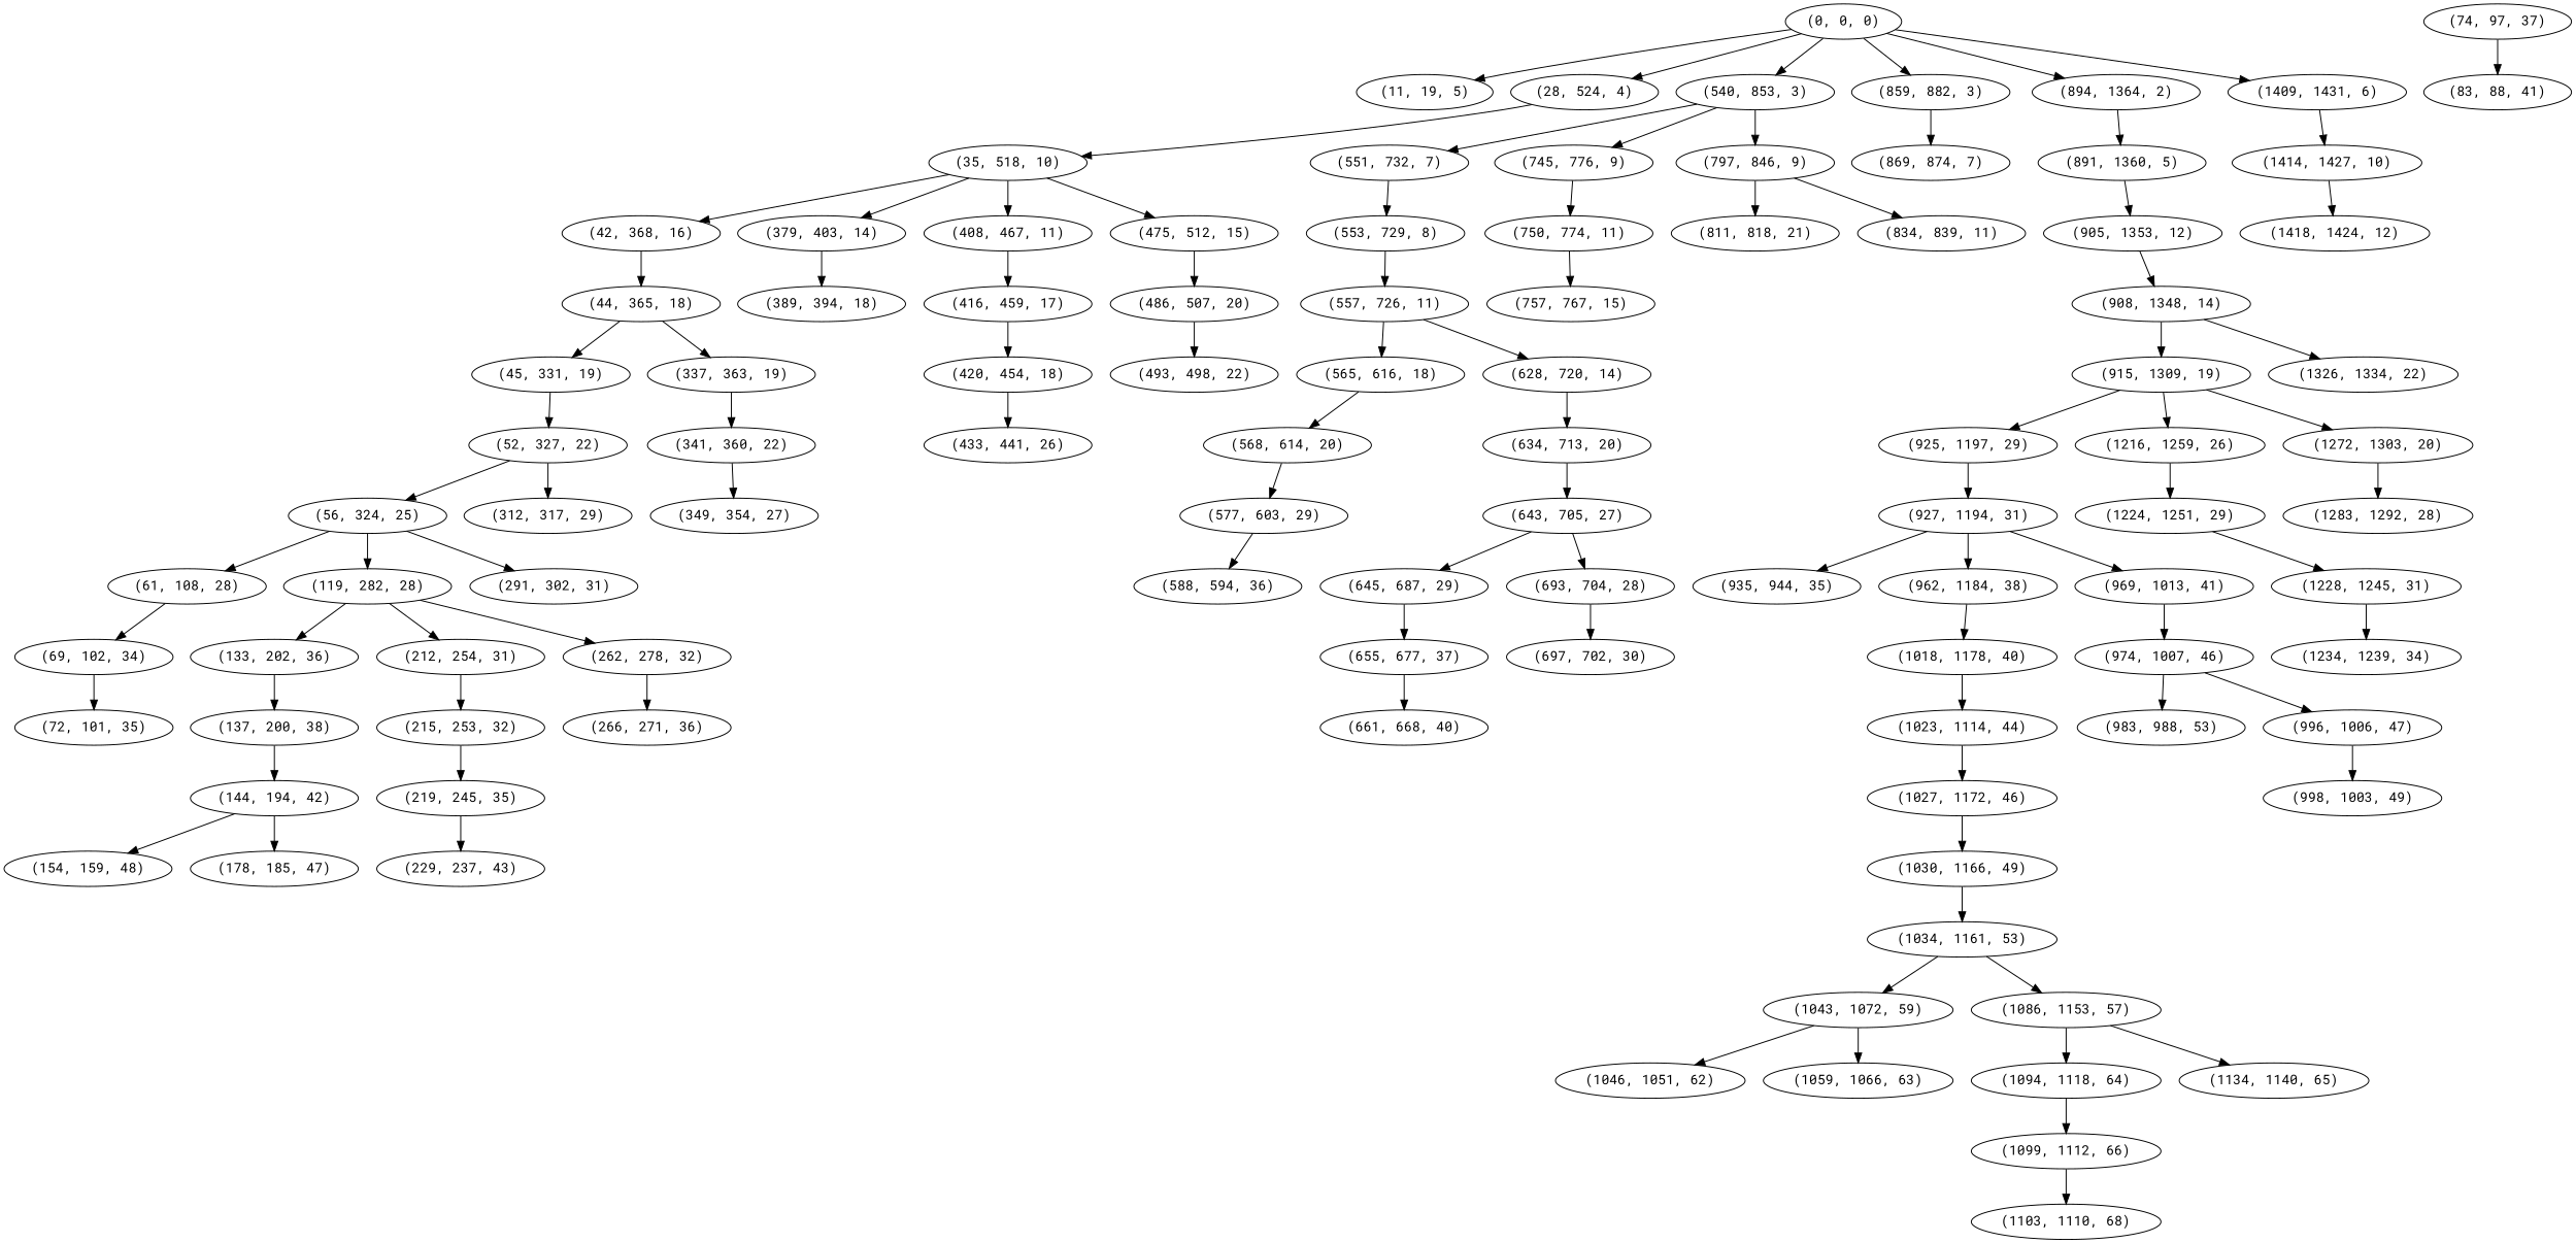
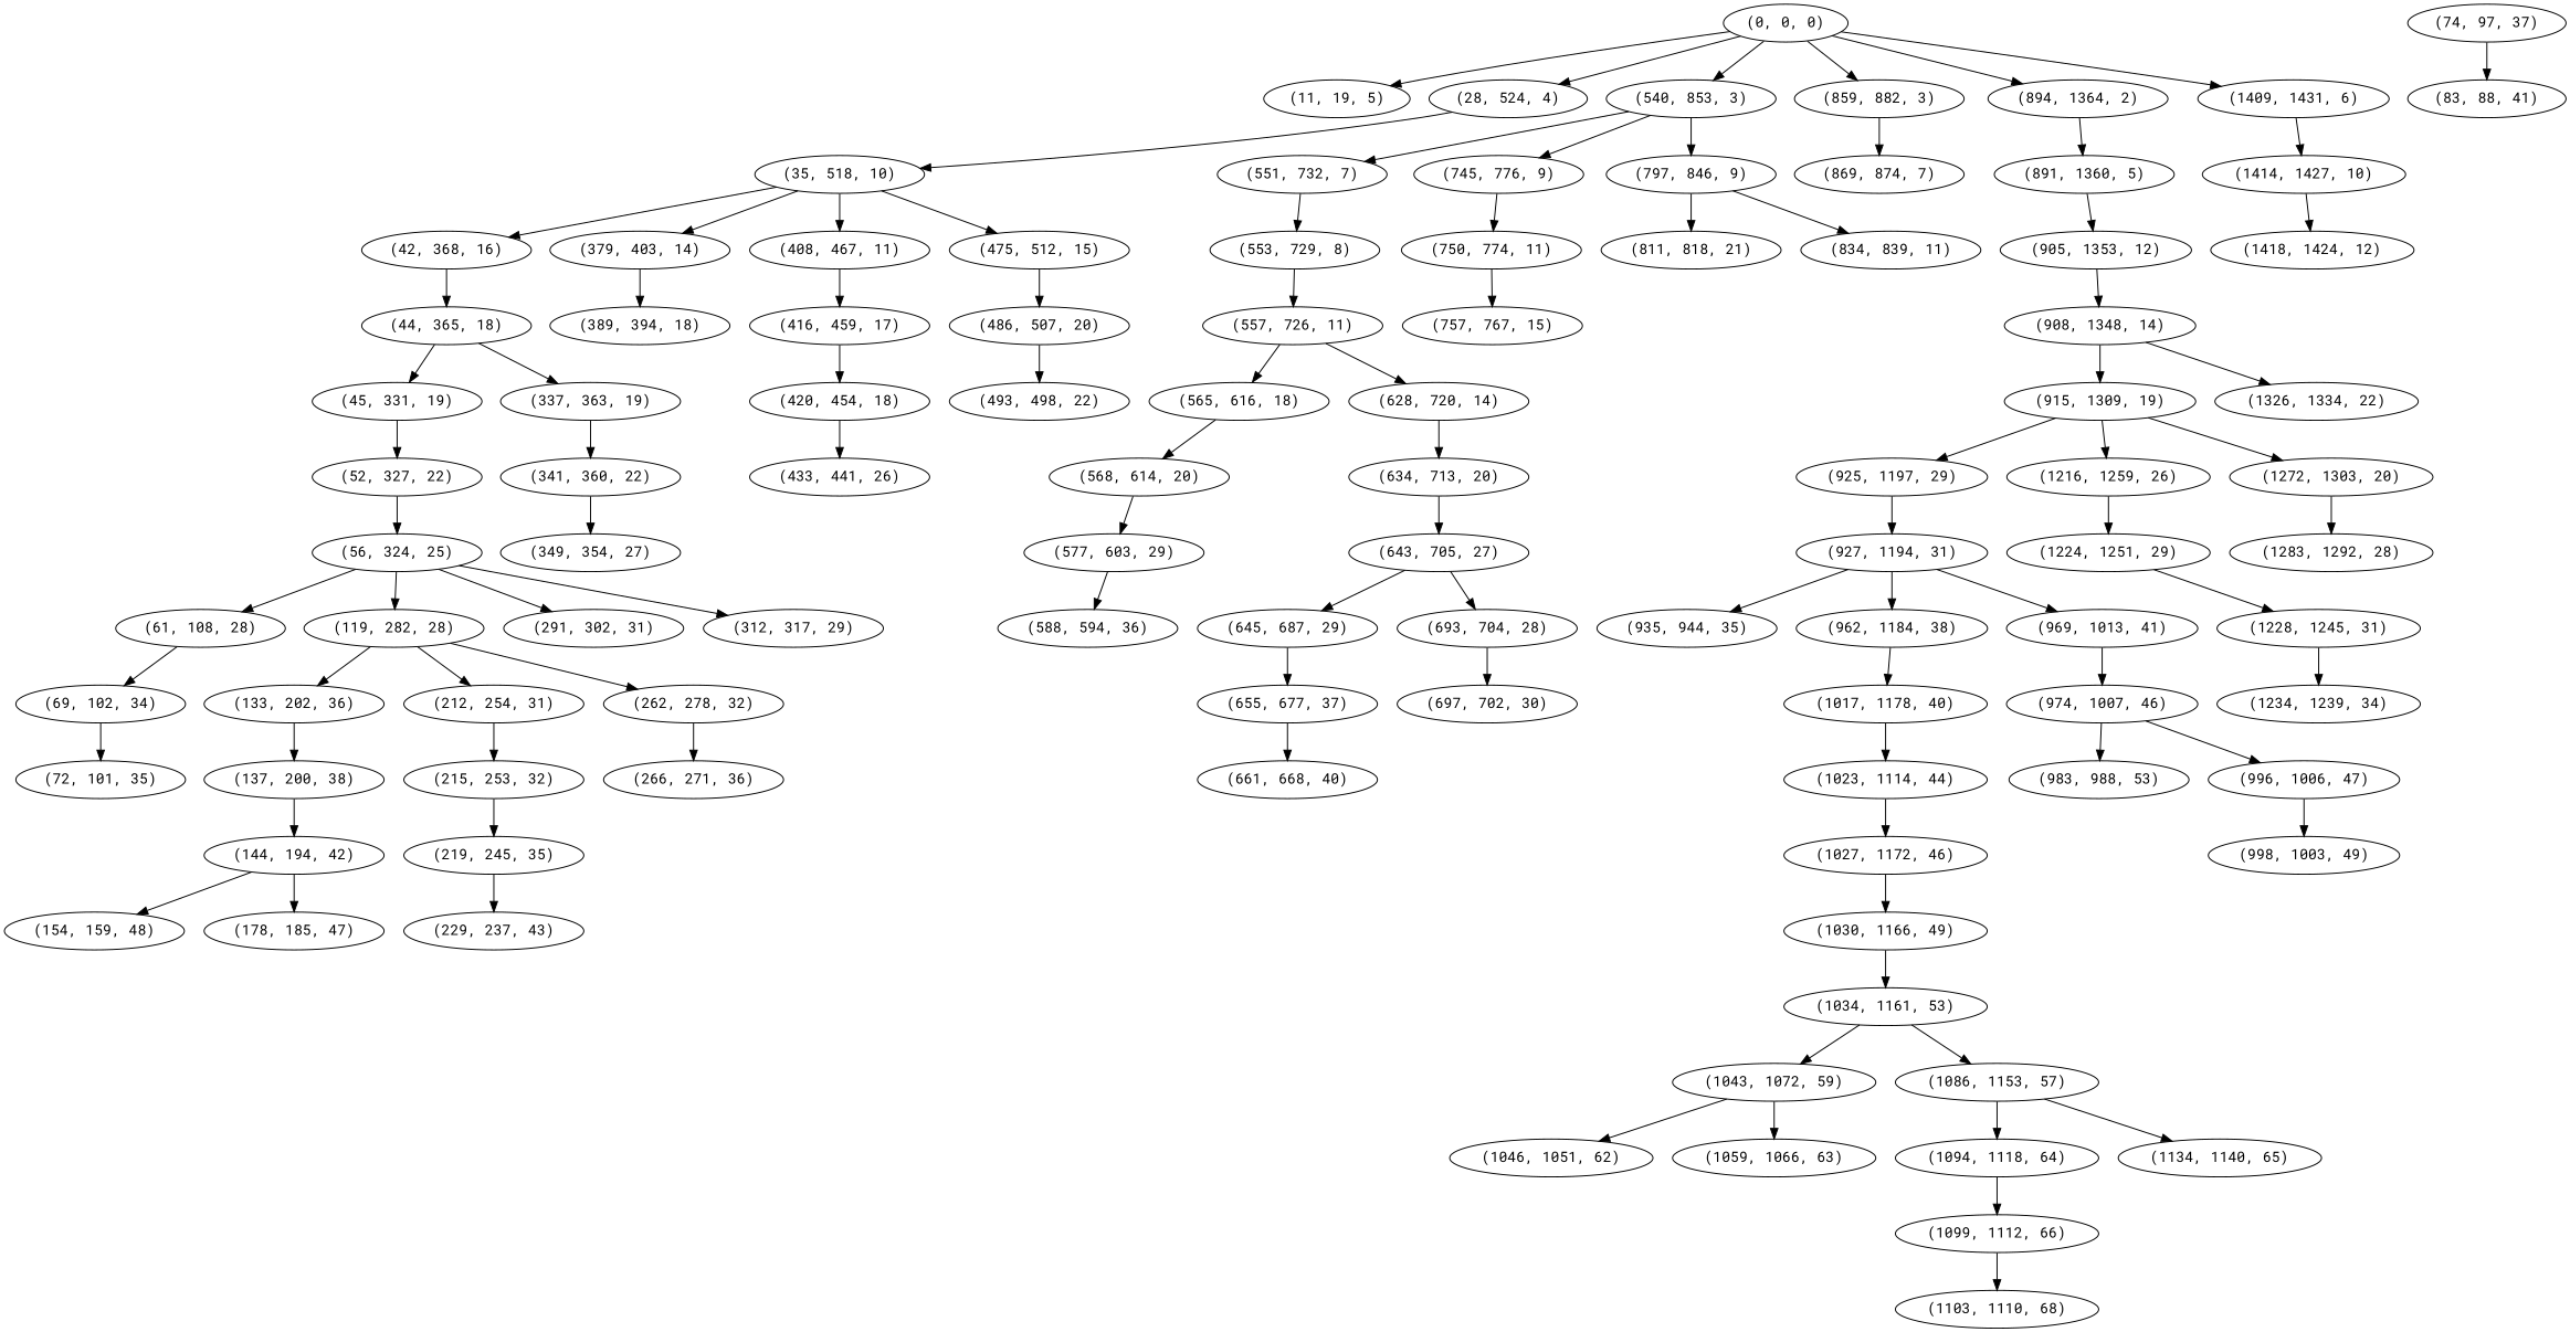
  digraph {
    fontname="Roboto Mono"
    node [fontname="Roboto Mono"]
    edge [fontname="Roboto Mono"]
    "(0, 0, 0)"
    "(11, 19, 5)"
    "(28, 524, 4)"
    "(540, 853, 3)"
    "(859, 882, 3)"
    "(894, 1364, 2)"
    "(1409, 1431, 6)"
    "(35, 518, 10)"
    "(551, 732, 7)"
    "(745, 776, 9)"
    "(797, 846, 9)"
    "(869, 874, 7)"
    n13 [label="(891, 1360, 5)"]
    "(1414, 1427, 10)"
    "(42, 368, 16)"
    "(379, 403, 14)"
    "(408, 467, 11)"
    "(475, 512, 15)"
    "(44, 365, 18)"
    "(389, 394, 18)"
    "(416, 459, 17)"
    "(486, 507, 20)"
    "(45, 331, 19)"
    "(337, 363, 19)"
    "(52, 327, 22)"
    "(341, 360, 22)"
    "(56, 324, 25)"
    "(61, 108, 28)"
    "(119, 282, 28)"
    "(291, 302, 31)"
    "(312, 317, 29)"
    "(69, 102, 34)"
    "(133, 202, 36)"
    "(212, 254, 31)"
    "(262, 278, 32)"
    "(72, 101, 35)"
    "(74, 97, 37)"
    "(83, 88, 41)"
    "(137, 200, 38)"
    "(215, 253, 32)"
    "(266, 271, 36)"
    "(144, 194, 42)"
    "(154, 159, 48)"
    "(178, 185, 47)"
    "(219, 245, 35)"
    "(229, 237, 43)"
    "(349, 354, 27)"
    "(420, 454, 18)"
    "(433, 441, 26)"
    "(493, 498, 22)"
    "(553, 729, 8)"
    "(750, 774, 11)"
    "(811, 818, 21)"
    "(834, 839, 11)"
    "(557, 726, 11)"
    "(565, 616, 18)"
    "(628, 720, 14)"
    "(568, 614, 20)"
    "(634, 713, 20)"
    "(577, 603, 29)"
    "(588, 594, 36)"
    "(643, 705, 27)"
    "(645, 687, 29)"
    "(693, 704, 28)"
    "(655, 677, 37)"
    "(697, 702, 30)"
    "(661, 668, 40)"
    "(757, 767, 15)"
    "(905, 1353, 12)"
    "(908, 1348, 14)"
    "(915, 1309, 19)"
    "(1326, 1334, 22)"
    "(925, 1197, 29)"
    "(1216, 1259, 26)"
    "(1272, 1303, 20)"
    "(927, 1194, 31)"
    "(1224, 1251, 29)"
    "(1283, 1292, 28)"
    "(935, 944, 35)"
    "(962, 1184, 38)"
    "(969, 1013, 41)"
-   "(1018, 1178, 40)"
+   "(1018, 1178, 40)" [label="(1017, 1178, 40)"]
    "(974, 1007, 46)"
    n84 [label="(1023, 1114, 44)"]
    "(983, 988, 53)"
    "(996, 1006, 47)"
    "(998, 1003, 49)"
    "(1027, 1172, 46)"
    "(1030, 1166, 49)"
    "(1034, 1161, 53)"
    "(1043, 1072, 59)"
    "(1086, 1153, 57)"
    "(1046, 1051, 62)"
    "(1059, 1066, 63)"
    "(1094, 1118, 64)"
    "(1134, 1140, 65)"
    "(1099, 1112, 66)"
    "(1103, 1110, 68)"
    "(1228, 1245, 31)"
    "(1234, 1239, 34)"
    "(1418, 1424, 12)"
    "(0, 0, 0)" -> "(11, 19, 5)"
    "(0, 0, 0)" -> "(28, 524, 4)"
    "(0, 0, 0)" -> "(540, 853, 3)"
    "(0, 0, 0)" -> "(859, 882, 3)"
    "(0, 0, 0)" -> "(894, 1364, 2)"
    "(0, 0, 0)" -> "(1409, 1431, 6)"
    "(28, 524, 4)" -> "(35, 518, 10)"
    "(540, 853, 3)" -> "(551, 732, 7)"
    "(540, 853, 3)" -> "(745, 776, 9)"
    "(540, 853, 3)" -> "(797, 846, 9)"
    "(859, 882, 3)" -> "(869, 874, 7)"
    "(894, 1364, 2)" -> n13
    "(1409, 1431, 6)" -> "(1414, 1427, 10)"
    "(35, 518, 10)" -> "(42, 368, 16)"
    "(35, 518, 10)" -> "(379, 403, 14)"
    "(35, 518, 10)" -> "(408, 467, 11)"
    "(35, 518, 10)" -> "(475, 512, 15)"
    "(551, 732, 7)" -> "(553, 729, 8)"
    "(745, 776, 9)" -> "(750, 774, 11)"
    "(797, 846, 9)" -> "(811, 818, 21)"
    "(797, 846, 9)" -> "(834, 839, 11)"
    n13 -> "(905, 1353, 12)"
    "(1414, 1427, 10)" -> "(1418, 1424, 12)"
    "(42, 368, 16)" -> "(44, 365, 18)"
    "(379, 403, 14)" -> "(389, 394, 18)"
    "(408, 467, 11)" -> "(416, 459, 17)"
    "(475, 512, 15)" -> "(486, 507, 20)"
    "(44, 365, 18)" -> "(45, 331, 19)"
    "(44, 365, 18)" -> "(337, 363, 19)"
    "(416, 459, 17)" -> "(420, 454, 18)"
    "(486, 507, 20)" -> "(493, 498, 22)"
    "(45, 331, 19)" -> "(52, 327, 22)"
    "(337, 363, 19)" -> "(341, 360, 22)"
    "(52, 327, 22)" -> "(56, 324, 25)"
    "(341, 360, 22)" -> "(349, 354, 27)"
    "(56, 324, 25)" -> "(61, 108, 28)"
    "(56, 324, 25)" -> "(119, 282, 28)"
    "(56, 324, 25)" -> "(291, 302, 31)"
-   "(52, 327, 22)" -> "(312, 317, 29)"
+   "(56, 324, 25)" -> "(312, 317, 29)"
    "(61, 108, 28)" -> "(69, 102, 34)"
    "(119, 282, 28)" -> "(133, 202, 36)"
    "(119, 282, 28)" -> "(212, 254, 31)"
    "(119, 282, 28)" -> "(262, 278, 32)"
    "(69, 102, 34)" -> "(72, 101, 35)"
    "(133, 202, 36)" -> "(137, 200, 38)"
    "(212, 254, 31)" -> "(215, 253, 32)"
    "(262, 278, 32)" -> "(266, 271, 36)"
    "(74, 97, 37)" -> "(83, 88, 41)"
    "(137, 200, 38)" -> "(144, 194, 42)"
    "(215, 253, 32)" -> "(219, 245, 35)"
    "(144, 194, 42)" -> "(154, 159, 48)"
    "(144, 194, 42)" -> "(178, 185, 47)"
    "(219, 245, 35)" -> "(229, 237, 43)"
    "(420, 454, 18)" -> "(433, 441, 26)"
    "(553, 729, 8)" -> "(557, 726, 11)"
    "(750, 774, 11)" -> "(757, 767, 15)"
    "(557, 726, 11)" -> "(565, 616, 18)"
    "(557, 726, 11)" -> "(628, 720, 14)"
    "(565, 616, 18)" -> "(568, 614, 20)"
    "(628, 720, 14)" -> "(634, 713, 20)"
    "(568, 614, 20)" -> "(577, 603, 29)"
    "(634, 713, 20)" -> "(643, 705, 27)"
    "(577, 603, 29)" -> "(588, 594, 36)"
    "(643, 705, 27)" -> "(645, 687, 29)"
    "(643, 705, 27)" -> "(693, 704, 28)"
    "(645, 687, 29)" -> "(655, 677, 37)"
    "(693, 704, 28)" -> "(697, 702, 30)"
    "(655, 677, 37)" -> "(661, 668, 40)"
    "(905, 1353, 12)" -> "(908, 1348, 14)"
    "(908, 1348, 14)" -> "(915, 1309, 19)"
    "(908, 1348, 14)" -> "(1326, 1334, 22)"
    "(915, 1309, 19)" -> "(925, 1197, 29)"
    "(915, 1309, 19)" -> "(1216, 1259, 26)"
    "(915, 1309, 19)" -> "(1272, 1303, 20)"
    "(925, 1197, 29)" -> "(927, 1194, 31)"
    "(1216, 1259, 26)" -> "(1224, 1251, 29)"
    "(1272, 1303, 20)" -> "(1283, 1292, 28)"
    "(927, 1194, 31)" -> "(935, 944, 35)"
    "(927, 1194, 31)" -> "(962, 1184, 38)"
    "(927, 1194, 31)" -> "(969, 1013, 41)"
    "(1224, 1251, 29)" -> "(1228, 1245, 31)"
    "(962, 1184, 38)" -> "(1018, 1178, 40)"
    "(969, 1013, 41)" -> "(974, 1007, 46)"
    "(1018, 1178, 40)" -> n84
    "(974, 1007, 46)" -> "(983, 988, 53)"
    "(974, 1007, 46)" -> "(996, 1006, 47)"
    n84 -> "(1027, 1172, 46)"
    "(996, 1006, 47)" -> "(998, 1003, 49)"
    "(1027, 1172, 46)" -> "(1030, 1166, 49)"
    "(1030, 1166, 49)" -> "(1034, 1161, 53)"
    "(1034, 1161, 53)" -> "(1043, 1072, 59)"
    "(1034, 1161, 53)" -> "(1086, 1153, 57)"
    "(1043, 1072, 59)" -> "(1046, 1051, 62)"
    "(1043, 1072, 59)" -> "(1059, 1066, 63)"
    "(1086, 1153, 57)" -> "(1094, 1118, 64)"
    "(1086, 1153, 57)" -> "(1134, 1140, 65)"
    "(1094, 1118, 64)" -> "(1099, 1112, 66)"
    "(1099, 1112, 66)" -> "(1103, 1110, 68)"
    "(1228, 1245, 31)" -> "(1234, 1239, 34)"
  }
